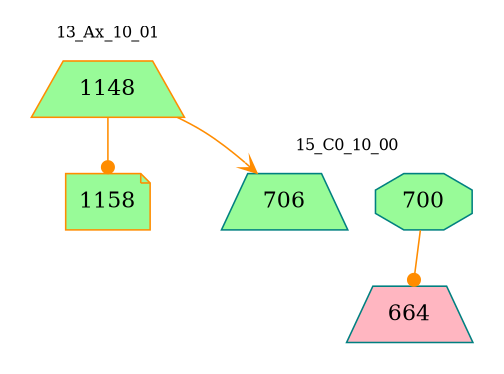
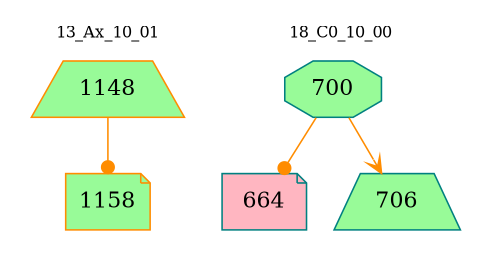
  digraph {
    node [color=teal fillcolor=palegreen shape=trapezium style=filled]
    edge [arrowhead=dot color=darkorange]
    n1 [color=darkorange label=1148]
    n2 [color=darkorange label=1158 shape=note]
    n3 [label=700 shape=octagon]
-   n4 [fillcolor=lightpink label=664]
+   n4 [fillcolor=lightpink label=664 shape=note]
    n5 [label=706]
    subgraph cluster_1 {
      color=white
      fontsize=10
      label="13_Ax_10_01"
      n1
      n2
    }
    subgraph cluster_2 {
      color=white
      fontsize=10
-     label="15_C0_10_00"
+     label="18_C0_10_00"
      n3
      n4
      n5
    }
    n1 -> n2
    n3 -> n4
-   n1 -> n5 [arrowhead=vee]
+   n3 -> n5 [arrowhead=vee]
  }
